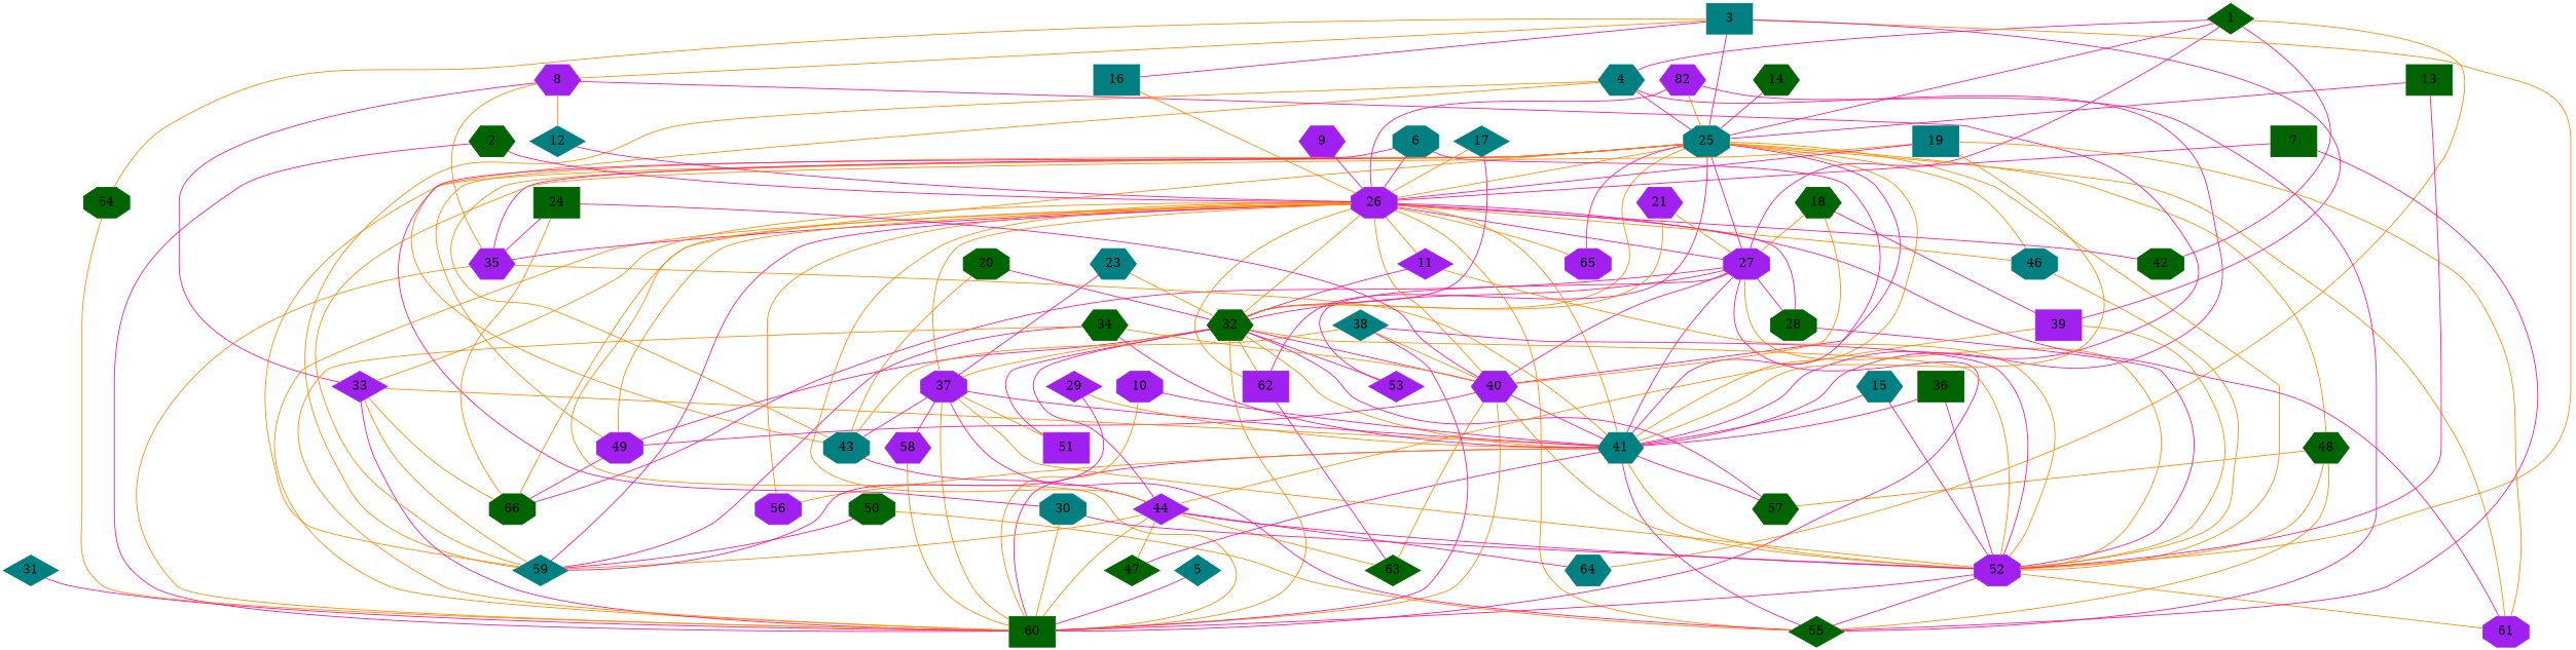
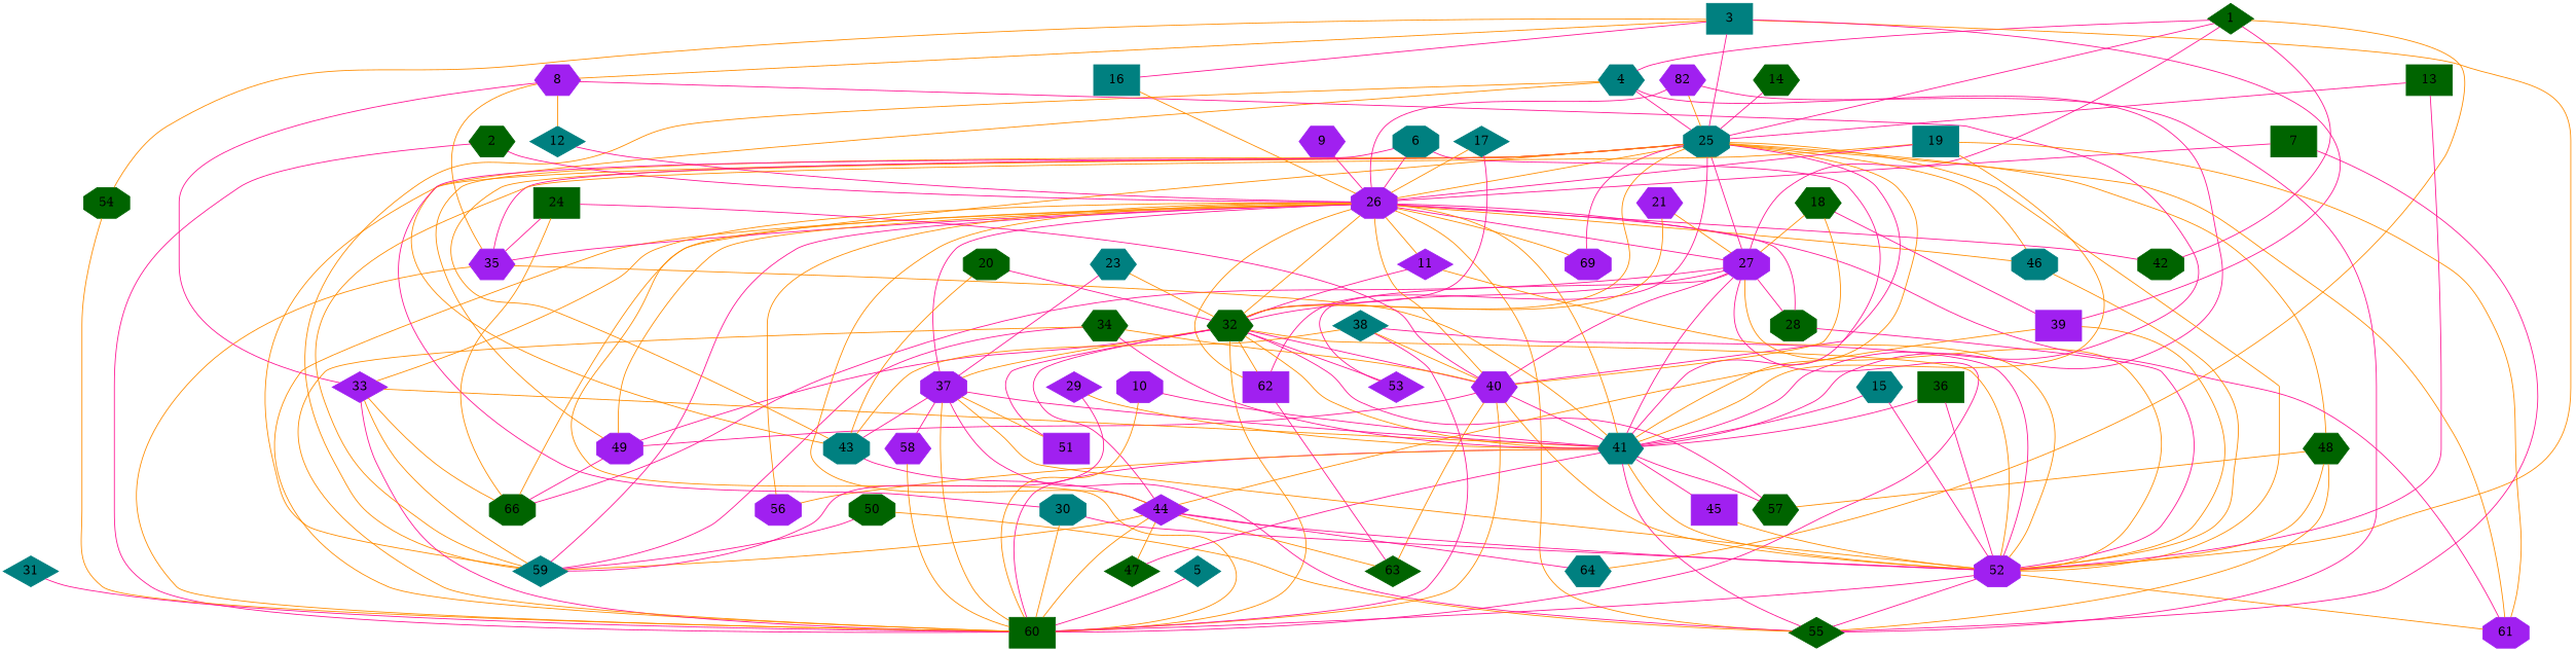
  graph {
    node [color=purple shape=octagon style=filled]
    edge [color=deeppink weight=1.0]
    1 [color=darkgreen shape=diamond]
    4 [color=teal shape=hexagon]
    25 [color=teal]
    27
    42 [color=darkgreen]
    64 [color=teal shape=hexagon]
    41 [color=teal shape=hexagon]
    43 [color=teal]
    59 [color=teal shape=diamond]
    26
    60 [color=darkgreen shape=box]
    52
    35 [shape=hexagon]
    32 [color=darkgreen shape=hexagon]
    40 [shape=hexagon]
    61
    46 [color=teal]
    48 [color=darkgreen shape=hexagon]
    49
    62 [shape=box]
-   65
+   65 [label=69]
    66 [color=darkgreen]
    28 [color=darkgreen]
    53 [shape=diamond]
    2 [color=darkgreen shape=hexagon]
    55 [color=darkgreen shape=diamond]
    33 [shape=diamond]
    11 [shape=diamond]
    37
    44 [shape=diamond]
    56
    3 [color=teal shape=box]
    8 [shape=hexagon]
    16 [color=teal shape=box]
    39 [shape=box]
    54 [color=darkgreen]
    12 [color=teal shape=diamond]
    57 [color=darkgreen shape=hexagon]
+   45 [shape=box]
    47 [color=darkgreen shape=diamond]
    5 [color=teal shape=diamond]
    6 [color=teal]
    30 [color=teal]
    7 [color=darkgreen shape=box]
    9 [shape=hexagon]
    10
    51 [shape=box]
    13 [color=darkgreen shape=box]
    14 [color=darkgreen shape=hexagon]
    15 [color=teal shape=hexagon]
    17 [color=teal shape=diamond]
    18 [color=darkgreen shape=hexagon]
    63 [color=darkgreen shape=diamond]
    19 [color=teal shape=box]
    20 [color=darkgreen]
    21 [shape=hexagon]
    n57 [label=82 shape=hexagon]
    23 [color=teal shape=hexagon]
    58 [shape=hexagon]
    24 [color=darkgreen shape=box]
    29 [shape=diamond]
    31 [color=teal shape=diamond]
    34 [color=darkgreen shape=hexagon]
    36 [color=darkgreen shape=box]
    38 [color=teal shape=diamond]
    50 [color=darkgreen]
    1 -- 4
    1 -- 25 [weight=2.0]
    1 -- 27
    1 -- 42
    1 -- 64 [color=darkorange]
    4 -- 25
    4 -- 41
    4 -- 43 [color=darkorange]
    4 -- 59 [color=darkorange]
    25 -- 27
    25 -- 41 [color=darkorange]
    25 -- 43 [color=darkorange]
    25 -- 59 [color=darkorange weight=2.0]
    25 -- 26 [color=darkorange weight=3.0]
    25 -- 60 [color=darkorange]
    25 -- 52 [color=darkorange weight=2.0]
    25 -- 35 [weight=2.0]
    25 -- 32 [color=darkorange]
    25 -- 40
    25 -- 61 [color=darkorange weight=2.0]
    25 -- 46 [color=darkorange]
    25 -- 48 [color=darkorange]
    25 -- 49 [color=darkorange]
    25 -- 62 [weight=2.0]
    25 -- 65
    27 -- 41
    27 -- 60
    27 -- 52 [color=darkorange weight=2.0]
    27 -- 32
    27 -- 40
    27 -- 66
    27 -- 28
    27 -- 53
    41 -- 60
    41 -- 52 [color=darkorange weight=2.0]
    41 -- 55
    41 -- 56 [color=darkorange]
    41 -- 57 [weight=2.0]
+   41 -- 45
    41 -- 47
    43 -- 44
    26 -- 27 [weight=3.0]
    26 -- 42
    26 -- 41 [color=darkorange weight=3.0]
    26 -- 59
    26 -- 60 [color=darkorange weight=2.0]
    26 -- 35 [weight=2.0]
    26 -- 32 [color=darkorange weight=3.0]
    26 -- 40 [color=darkorange weight=3.0]
    26 -- 61
    26 -- 46 [color=darkorange]
    26 -- 49 [color=darkorange]
    26 -- 62 [color=darkorange]
    26 -- 65 [color=darkorange]
    26 -- 66 [color=darkorange]
    26 -- 28
    26 -- 55 [color=darkorange]
    26 -- 33 [color=darkorange]
    26 -- 11 [color=darkorange weight=5.0]
-   26 -- 37 [color=darkorange]
+   26 -- 37
    26 -- 44 [color=darkorange]
    26 -- 56 [color=darkorange weight=3.0]
    52 -- 60 [weight=3.0]
    52 -- 61 [color=darkorange]
    52 -- 55
    35 -- 41 [color=darkorange]
    35 -- 60 [color=darkorange]
    32 -- 41 [color=darkorange]
    32 -- 60 [color=darkorange]
    32 -- 52 [color=darkorange weight=2.0]
    32 -- 40
    32 -- 49
    32 -- 62 [color=darkorange]
    32 -- 53
    32 -- 37 [color=darkorange]
    32 -- 44
    32 -- 57
    32 -- 51
    40 -- 41 [weight=3.0]
    40 -- 60 [color=darkorange weight=2.0]
    40 -- 52 [color=darkorange weight=2.0]
    40 -- 49
    40 -- 63 [color=darkorange]
    46 -- 52 [color=darkorange]
    48 -- 52 [color=darkorange]
    48 -- 55 [color=darkorange]
    48 -- 57 [color=darkorange]
    49 -- 66
    62 -- 63
    28 -- 52
    2 -- 26
    2 -- 60
    33 -- 41 [color=darkorange]
    33 -- 59 [color=darkorange]
    33 -- 60
    33 -- 66 [color=darkorange]
    11 -- 52 [color=darkorange]
    11 -- 32
    37 -- 41
    37 -- 43
    37 -- 60 [color=darkorange]
    37 -- 52 [color=darkorange]
    37 -- 55
    37 -- 51 [color=darkorange]
    37 -- 58
    44 -- 64
    44 -- 59 [color=darkorange]
    44 -- 60 [color=darkorange]
    44 -- 52
    44 -- 47 [color=darkorange]
    44 -- 63 [color=darkorange]
    3 -- 25
    3 -- 52 [color=darkorange weight=2.0]
    3 -- 8 [color=darkorange]
    3 -- 16
    3 -- 39
    3 -- 54 [color=darkorange]
    8 -- 41
    8 -- 35 [color=darkorange]
    8 -- 33
    8 -- 12 [color=darkorange]
    16 -- 26 [color=darkorange]
    39 -- 52 [color=darkorange]
    39 -- 44 [color=darkorange]
    54 -- 60 [color=darkorange]
    12 -- 26
+   45 -- 52 [color=darkorange]
    5 -- 60
    6 -- 41
    6 -- 26
    6 -- 30
    30 -- 60 [color=darkorange]
    30 -- 52
    7 -- 26
    7 -- 55
    9 -- 26
    10 -- 41
    10 -- 60 [color=darkorange]
    13 -- 25
    13 -- 52
    14 -- 25
    15 -- 41
    15 -- 52
    17 -- 26 [color=darkorange]
    17 -- 32
    18 -- 27 [color=darkorange]
    18 -- 40 [color=darkorange]
    18 -- 39
    19 -- 41 [color=darkorange]
    19 -- 59 [color=darkorange]
    19 -- 26
    19 -- 61 [color=darkorange]
    20 -- 43 [color=darkorange]
    20 -- 32
    21 -- 27 [color=darkorange]
    21 -- 32 [color=darkorange]
    n57 -- 25 [color=darkorange]
    n57 -- 26
    n57 -- 55
    23 -- 32 [color=darkorange]
    23 -- 37
    58 -- 60 [color=darkorange]
    24 -- 35
    24 -- 40
    24 -- 66 [color=darkorange]
    29 -- 41 [color=darkorange]
    29 -- 59
    31 -- 60
    34 -- 41
    34 -- 59
    34 -- 60 [color=darkorange]
    34 -- 40 [color=darkorange]
    36 -- 41
    36 -- 52
    38 -- 43 [color=darkorange]
    38 -- 60
    38 -- 52
    38 -- 40 [color=darkorange]
    50 -- 59
    50 -- 55 [color=darkorange]
  }
